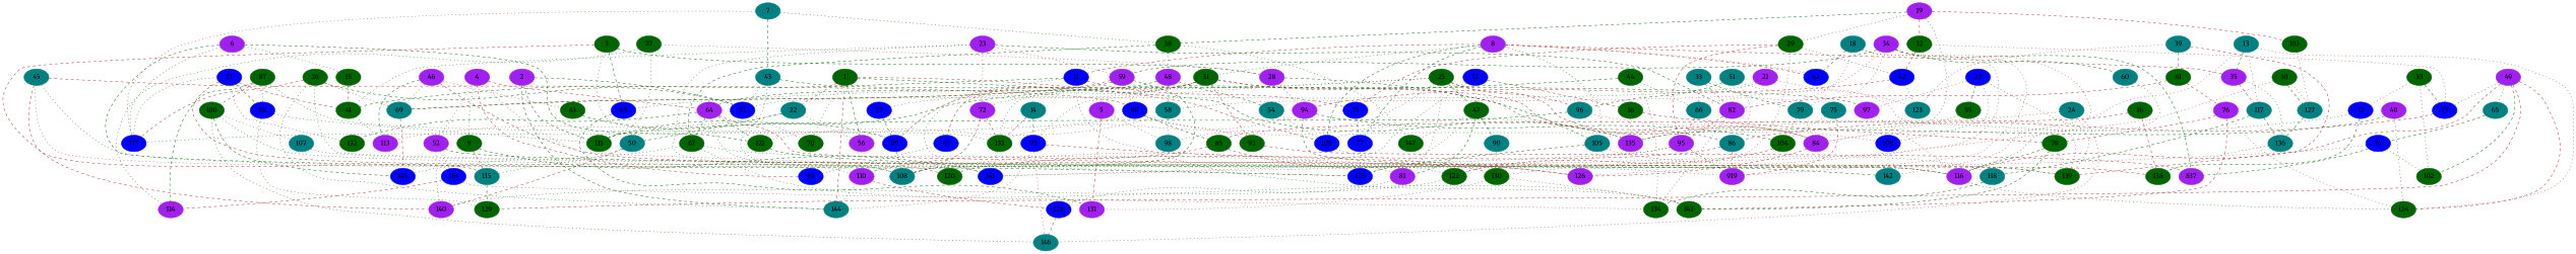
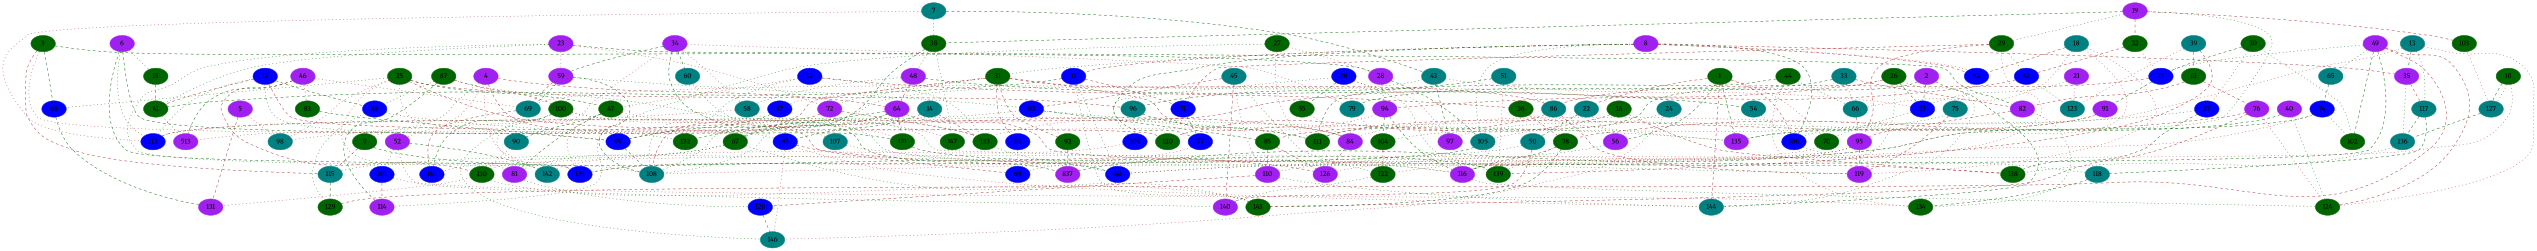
  graph {
    fontname=Merriweather
    node [color=darkgreen fontname=Merriweather style=filled]
    edge [color=brown fontname=Merriweather style=dotted]
    22 [color=teal]
    1
    56 [color=purple]
    70
    106 [color=blue]
    135 [color=purple]
    144 [color=teal]
    50 [color=teal]
-   113 [color=purple]
+   113 [color=purple label=513]
    110 [color=purple]
    89 [color=blue]
    118 [color=teal]
    2 [color=purple]
    53 [color=blue]
    111
    28 [color=purple]
    3
    68 [color=blue]
    99 [color=blue]
    115 [color=teal]
    105 [color=teal]
    94 [color=purple]
    131 [color=purple]
    108 [color=teal]
    129
    4 [color=purple]
    9
    52 [color=purple]
    64 [color=purple]
    125 [color=blue]
    141 [color=blue]
    142 [color=teal]
    140 [color=purple]
    101 [color=blue]
    121
    138
    132
    67
    5 [color=purple]
    98 [color=teal]
    6 [color=purple]
    15
    112 [color=blue]
    41
    139
    7 [color=teal]
    38
    43 [color=teal]
    48 [color=purple]
    147
    97 [color=purple]
    8 [color=purple]
    11 [color=blue]
    31
    35 [color=purple]
    62 [color=blue]
    77 [color=blue]
    71 [color=blue]
    143
    84 [color=purple]
    72 [color=purple]
    57 [color=blue]
    63 [color=blue]
    86 [color=teal]
    92
    117 [color=teal]
    136 [color=teal]
    75 [color=teal]
    127 [color=teal]
    10
    130
    12 [color=blue]
    36
    47
    133
    78
    81 [color=purple]
    90 [color=teal]
    13 [color=teal]
    124
    126 [color=purple]
    14 [color=teal]
    93 [color=blue]
    146 [color=teal]
    16
    85
    17 [color=blue]
    88 [color=blue]
    120
    18 [color=teal]
    66 [color=teal]
-   119 [color=purple label=919]
+   119 [color=purple]
    95 [color=purple]
    19 [color=purple]
    29
    32
    103
    42 [color=blue]
    122
    73 [color=blue]
    20 [color=blue]
    55
    109 [color=blue]
    116 [color=purple]
    21 [color=purple]
    123 [color=teal]
    23 [color=purple]
    59 [color=purple]
    82 [color=purple]
    69 [color=teal]
    80 [color=blue]
    134
    24 [color=teal]
    25
    96 [color=teal]
    128 [color=blue]
    26
    145 [color=blue]
    27
    114 [color=purple]
    104
    37 [color=blue]
    30
    102
+   91 [color=purple]
    n126 [color=purple label=837]
    33 [color=teal]
    79 [color=teal]
    34 [color=purple]
    58 [color=teal]
    60 [color=teal]
    54 [color=teal]
    39 [color=teal]
    61
    76 [color=purple]
    40 [color=purple]
    44
    45 [color=teal]
    46 [color=purple]
    83
    49 [color=purple]
    65 [color=teal]
    74 [color=blue]
    51 [color=teal]
    87
    100
    107 [color=teal]
    22 -- 56
    22 -- 50 [color=darkgreen style=dashed]
    22 -- 113
    1 -- 22 [style=dashed]
    1 -- 56 [color=darkgreen style=dashed]
    1 -- 70
    1 -- 106 [style=dashed]
    1 -- 135 [color=darkgreen style=dashed]
    1 -- 144 [style=dashed]
    56 -- 110 [color=darkgreen]
    70 -- 89
    106 -- 118 [color=darkgreen]
    50 -- 115 [color=darkgreen]
    50 -- 140 [style=dashed]
    110 -- 144 [color=darkgreen]
    110 -- 128 [style=dashed]
    118 -- 134 [color=darkgreen style=dashed]
    2 -- 144 [color=darkgreen style=dashed]
    2 -- 53 [color=darkgreen style=dashed]
    2 -- 111 [color=darkgreen style=dashed]
    53 -- 70 [color=darkgreen]
    28 -- 105 [color=darkgreen style=dashed]
    28 -- 94 [color=darkgreen]
    3 -- 28 [color=darkgreen style=dashed]
    3 -- 68 [color=darkgreen style=dashed]
    3 -- 99
    3 -- 115 [style=dashed]
    68 -- 131 [color=darkgreen style=dashed]
    99 -- 108 [color=darkgreen style=dashed]
    115 -- 129 [color=darkgreen style=dashed]
    105 -- 125 [color=darkgreen style=dashed]
    105 -- 139
    94 -- 133
    94 -- 116 [color=darkgreen style=dashed]
    94 -- 104 [color=darkgreen style=dashed]
    4 -- 89 [style=dashed]
    4 -- 9 [color=darkgreen]
    4 -- 52
    4 -- 64 [style=dashed]
    4 -- 125
    9 -- 115 [style=dashed]
    9 -- 141 [color=darkgreen style=dashed]
    52 -- 142 [color=darkgreen style=dashed]
    52 -- 140 [color=darkgreen]
    52 -- 101 [color=darkgreen]
    64 -- 108 [color=darkgreen]
    64 -- 121 [color=darkgreen style=dashed]
    64 -- 138 [style=dashed]
    64 -- 132 [color=darkgreen style=dashed]
    64 -- 67 [color=darkgreen style=dashed]
    101 -- 134
    101 -- 114 [style=dashed]
    121 -- 139 [color=darkgreen style=dashed]
    67 -- 143 [color=darkgreen]
    67 -- 81 [color=darkgreen]
    67 -- 145 [color=darkgreen]
    5 -- 131 [style=dashed]
    5 -- 98
    6 -- 125 [color=darkgreen style=dashed]
    6 -- 121 [color=darkgreen style=dashed]
    6 -- 15 [color=darkgreen]
    6 -- 112 [color=darkgreen]
    15 -- 41 [color=darkgreen style=dashed]
    41 -- 113 [color=darkgreen]
    7 -- 112
    7 -- 38 [color=darkgreen]
    7 -- 43 [color=darkgreen style=dashed]
    38 -- 67 [color=darkgreen style=dashed]
    38 -- 48 [color=darkgreen]
    38 -- 147 [color=darkgreen]
    43 -- 53
    43 -- 108 [color=darkgreen]
    43 -- 97 [color=darkgreen style=dashed]
-   48 -- 64 [color=darkgreen style=dashed]
+   48 -- 64 [style=dashed]
    48 -- 58 [color=darkgreen]
    48 -- 54 [color=darkgreen style=dashed]
    97 -- 116
    8 -- 106 [color=darkgreen style=dashed]
    8 -- 105 [color=darkgreen]
    8 -- 11 [style=dashed]
    8 -- 31 [color=darkgreen]
    8 -- 35 [style=dashed]
    8 -- 62 [style=dashed]
    8 -- 62
    8 -- 77 [color=darkgreen style=dashed]
    11 -- 141 [color=darkgreen]
    11 -- 41 [color=darkgreen style=dashed]
    11 -- 71 [style=dashed]
    11 -- 143 [color=darkgreen]
    31 -- 99 [style=dashed]
    31 -- 84 [style=dashed]
    31 -- 72 [color=darkgreen]
    31 -- 57
    31 -- 63 [style=dashed]
    31 -- 86 [style=dashed]
    31 -- 92 [style=dashed]
    35 -- 117 [style=dashed]
    35 -- 136 [color=darkgreen]
    62 -- 75
    77 -- 125
    71 -- 77 [color=darkgreen style=dashed]
    84 -- 126 [style=dashed]
    72 -- 108 [style=dashed]
    72 -- 133 [style=dashed]
    57 -- 99 [color=darkgreen style=dashed]
    63 -- 89 [color=darkgreen]
    86 -- 120 [style=dashed]
    86 -- 119 [style=dashed]
    92 -- n126 [style=dashed]
    117 -- 118 [color=darkgreen style=dashed]
    117 -- 136 [color=darkgreen style=dashed]
    136 -- 138 [color=darkgreen]
    75 -- 119 [style=dashed]
    75 -- 104 [color=darkgreen]
    127 -- 136 [color=darkgreen style=dashed]
    10 -- 127 [color=darkgreen style=dashed]
    10 -- 127
    10 -- 130
    130 -- 131
    130 -- 143
    12 -- 108 [color=darkgreen]
    12 -- 36 [style=dashed]
    12 -- 47
    12 -- 133 [color=darkgreen]
    36 -- 135
    36 -- 78 [style=dashed]
    47 -- 125
    47 -- 147
    47 -- 81 [color=darkgreen style=dashed]
    47 -- 90 [color=darkgreen style=dashed]
    133 -- 141 [color=darkgreen]
    78 -- 139
    78 -- 143 [color=darkgreen style=dashed]
    78 -- 116 [color=darkgreen style=dashed]
    81 -- 128 [color=darkgreen]
    90 -- 130
    13 -- 35 [color=darkgreen style=dashed]
    13 -- 84
    13 -- 117 [color=darkgreen]
    13 -- 124
    14 -- 133 [style=dashed]
    14 -- 93 [color=darkgreen style=dashed]
    93 -- 144
    93 -- 126 [style=dashed]
    93 -- 146
    16 -- 138 [style=dashed]
    16 -- 85 [style=dashed]
    85 -- 110 [style=dashed]
    85 -- 126 [style=dashed]
    17 -- 132 [color=darkgreen]
    17 -- 112 [color=darkgreen]
    17 -- 41 [style=dashed]
    17 -- 88 [color=darkgreen style=dashed]
    17 -- 120 [style=dashed]
    88 -- 111 [color=darkgreen]
    88 -- 129 [color=darkgreen]
    18 -- 62 [style=dashed]
    18 -- 126
    18 -- 66
    18 -- 119
    66 -- 95 [style=dashed]
    95 -- 108
    95 -- 141 [color=darkgreen]
    95 -- 119 [color=darkgreen style=dashed]
    19 -- 106 [color=darkgreen]
    19 -- 38 [color=darkgreen style=dashed]
    19 -- 29 [color=darkgreen]
    19 -- 32 [style=dashed]
    19 -- 103 [style=dashed]
    29 -- 71 [style=dashed]
    29 -- 95 [style=dashed]
    29 -- 42 [color=darkgreen]
    29 -- 122
    32 -- 42 [style=dashed]
    32 -- 73
    103 -- 127
    42 -- 94 [style=dashed]
    42 -- 123 [color=darkgreen]
    122 -- 140 [color=darkgreen]
    73 -- 86 [style=dashed]
+   73 -- 91 [color=darkgreen style=dashed]
    20 -- 139 [color=darkgreen]
    20 -- 97
    20 -- 55 [color=darkgreen style=dashed]
    20 -- 109 [color=darkgreen]
    55 -- 84
    109 -- 142
    116 -- 124 [color=darkgreen]
    21 -- 53 [color=darkgreen]
    21 -- 123
    23 -- 108 [color=darkgreen]
    23 -- 41 [color=darkgreen]
    23 -- 72
    23 -- 59
    23 -- 82 [color=darkgreen style=dashed]
    59 -- 108 [color=darkgreen style=dashed]
    59 -- 69 [style=dashed]
    59 -- 69 [color=darkgreen style=dashed]
    59 -- 80 [color=darkgreen]
    82 -- 95 [style=dashed]
    82 -- 134 [color=darkgreen]
    69 -- 145 [style=dashed]
    80 -- 135 [color=darkgreen]
    80 -- 112 [color=darkgreen]
    80 -- 92
    80 -- 85 [color=darkgreen style=dashed]
    24 -- 105
    24 -- 146
    25 -- 68 [color=darkgreen]
    25 -- 98
    25 -- 84 [style=dashed]
    25 -- 47 [color=darkgreen style=dashed]
    25 -- 81
    25 -- 93
    25 -- 96 [style=dashed]
    96 -- 111 [color=darkgreen style=dashed]
    96 -- 109
    128 -- 146 [style=dashed]
    26 -- 144 [color=darkgreen]
    26 -- 53 [color=darkgreen style=dashed]
    26 -- 112 [style=dashed]
    26 -- 116 [color=darkgreen]
    26 -- 69
    27 -- 111
    27 -- 28
    27 -- 114 [color=darkgreen]
    104 -- 122 [style=dashed]
    37 -- 135 [color=darkgreen]
    37 -- 138 [color=darkgreen style=dashed]
    30 -- 73 [color=darkgreen style=dashed]
    30 -- 37
    30 -- 102 [color=darkgreen]
+   91 -- 111 [style=dashed]
+   91 -- 97 [color=darkgreen]
    33 -- 66
    33 -- 82 [style=dashed]
    33 -- 79 [color=darkgreen style=dashed]
    79 -- 84
    79 -- 104
    34 -- 142
    34 -- 59 [color=darkgreen style=dashed]
    34 -- n126 [color=darkgreen style=dashed]
    34 -- 79
    34 -- 58
    34 -- 60 [color=darkgreen style=dashed]
    58 -- 121
    58 -- 98
    60 -- 116 [color=darkgreen]
    54 -- 106 [color=darkgreen]
    39 -- 139 [style=dashed]
    39 -- 123
    39 -- 61 [style=dashed]
    61 -- 82 [style=dashed]
    61 -- 76 [style=dashed]
    76 -- 143 [style=dashed]
    76 -- 78 [style=dashed]
    76 -- 124
    40 -- 135 [color=darkgreen style=dashed]
    40 -- 124 [color=darkgreen]
    44 -- 111 [color=darkgreen style=dashed]
    44 -- 66 [color=darkgreen]
    44 -- 134
    45 -- 110
    45 -- 140 [style=dashed]
    45 -- 122 [color=darkgreen]
    45 -- 80 [style=dashed]
    46 -- 113 [color=darkgreen style=dashed]
    46 -- 130 [style=dashed]
    46 -- 69
    46 -- 83
    83 -- 99 [color=darkgreen style=dashed]
    49 -- 129 [style=dashed]
    49 -- 124 [style=dashed]
    49 -- 73 [color=darkgreen]
-   49 -- 116 [style=dashed]
+   49 -- 116 [color=darkgreen style=dashed]
    49 -- 102 [color=darkgreen style=dashed]
    49 -- 65 [color=darkgreen]
    65 -- 74 [color=darkgreen style=dashed]
    74 -- 141
    74 -- 102 [color=darkgreen]
    74 -- n126 [color=darkgreen style=dashed]
    51 -- 139
    51 -- 86
    51 -- 96 [color=darkgreen style=dashed]
    87 -- 133 [color=darkgreen]
    87 -- 88 [color=darkgreen]
    87 -- 114 [color=darkgreen style=dashed]
    87 -- 100 [style=dashed]
    100 -- 146 [color=darkgreen]
    100 -- 119 [color=darkgreen]
    100 -- 145 [color=darkgreen style=dashed]
    100 -- 107
    107 -- 116
  }
